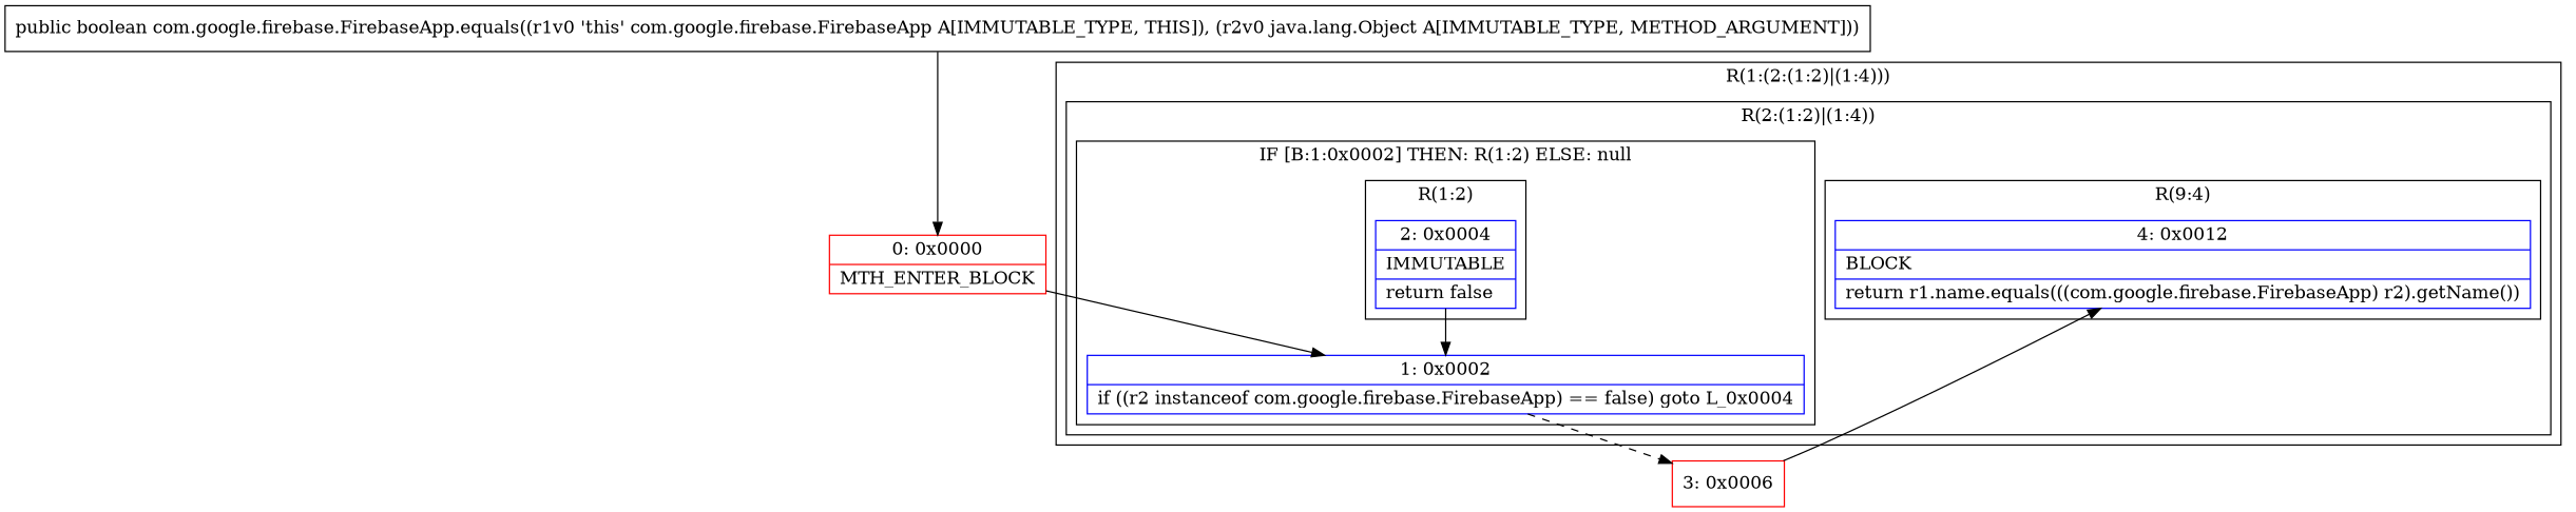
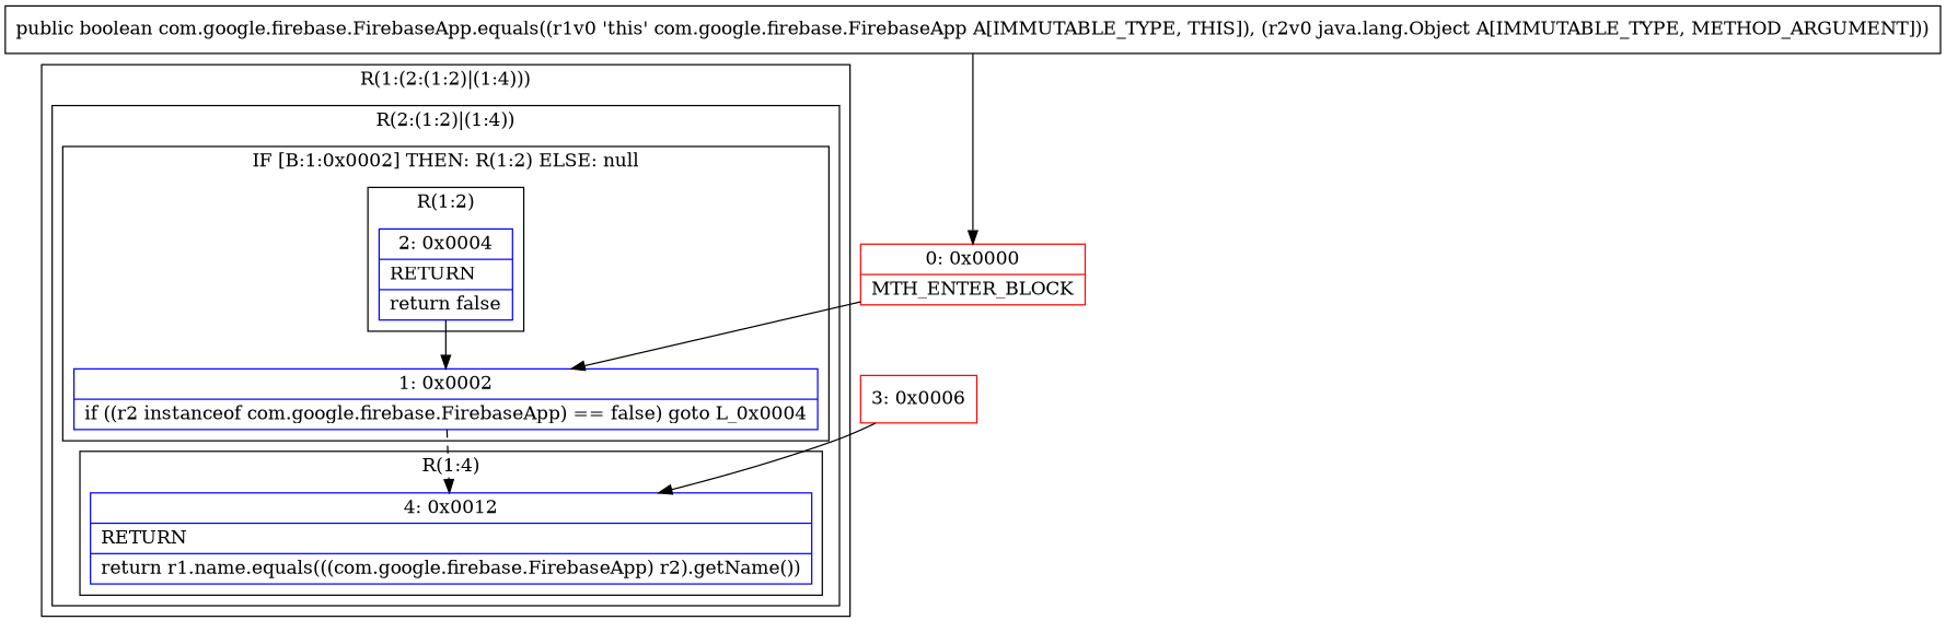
  digraph {
    node [color=blue shape=record]
-   n1 [label="{2\:\ 0x0004|IMMUTABLE\l|return false\l}"]
+   n1 [label="{2\:\ 0x0004|RETURN\l|return false\l}"]
    n2 [label="{1\:\ 0x0002|if ((r2 instanceof com.google.firebase.FirebaseApp) == false) goto L_0x0004\l}"]
-   n3 [label="{4\:\ 0x0012|BLOCK\l|return r1.name.equals(((com.google.firebase.FirebaseApp) r2).getName())\l}"]
+   n3 [label="{4\:\ 0x0012|RETURN\l|return r1.name.equals(((com.google.firebase.FirebaseApp) r2).getName())\l}"]
    n4 [color=red label="{3\:\ 0x0006}"]
    n5 [color=red label="{0\:\ 0x0000|MTH_ENTER_BLOCK\l}"]
    n6 [label="{public boolean com.google.firebase.FirebaseApp.equals((r1v0 'this' com.google.firebase.FirebaseApp A[IMMUTABLE_TYPE, THIS]), (r2v0 java.lang.Object A[IMMUTABLE_TYPE, METHOD_ARGUMENT])) }" color=""]
    subgraph cluster_1 {
      label="R(1:(2:(1:2)|(1:4)))"
      subgraph cluster_2 {
        label="R(2:(1:2)|(1:4))"
        subgraph cluster_3 {
          label="IF [B:1:0x0002] THEN: R(1:2) ELSE: null"
          n2
          subgraph cluster_4 {
            label="R(1:2)"
            n1
          }
        }
        subgraph cluster_5 {
-         label="R(9:4)"
+         label="R(1:4)"
          n3
        }
      }
    }
    n1 -> n2
-   n2 -> n4 [style=dashed]
+   n2 -> n3 [style=dashed]
    n4 -> n3
    n5 -> n2
    n6 -> n5
  }
